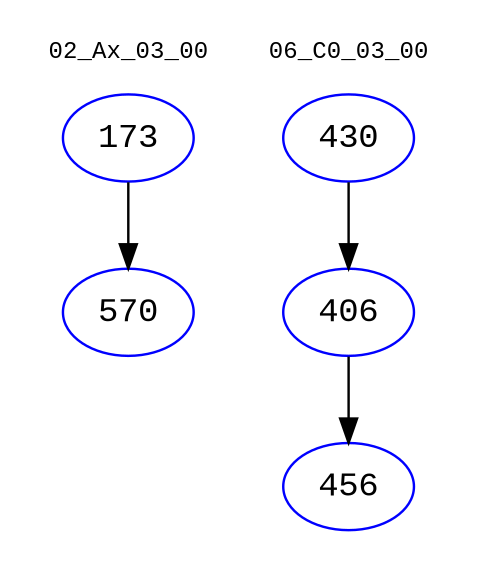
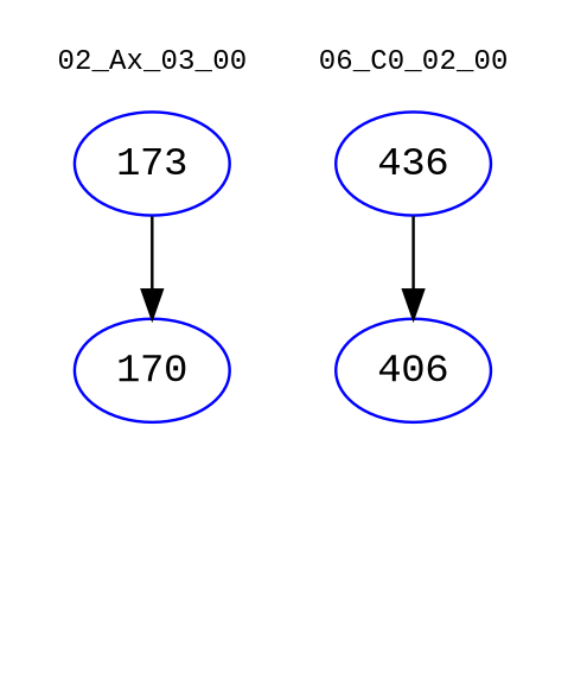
  digraph {
    fontname="Liberation Mono"
    node [color=blue fontname="Liberation Mono"]
    edge [color=black fontname="Liberation Mono"]
    n1 [label=173]
-   n2 [label=570]
-   n3 [label=430]
+   n2 [label=170]
+   n3 [label=436]
    n4 [label=406]
-   n5 [label=456]
    subgraph cluster_1 {
      color=white
      fontsize=10
      label="02_Ax_03_00"
      n1
      n2
    }
    subgraph cluster_2 {
      color=white
      fontsize=10
-     label="06_C0_03_00"
+     label="06_C0_02_00"
      n3
      n4
-     n5
    }
    n1 -> n2
    n3 -> n4
-   n4 -> n5
  }
